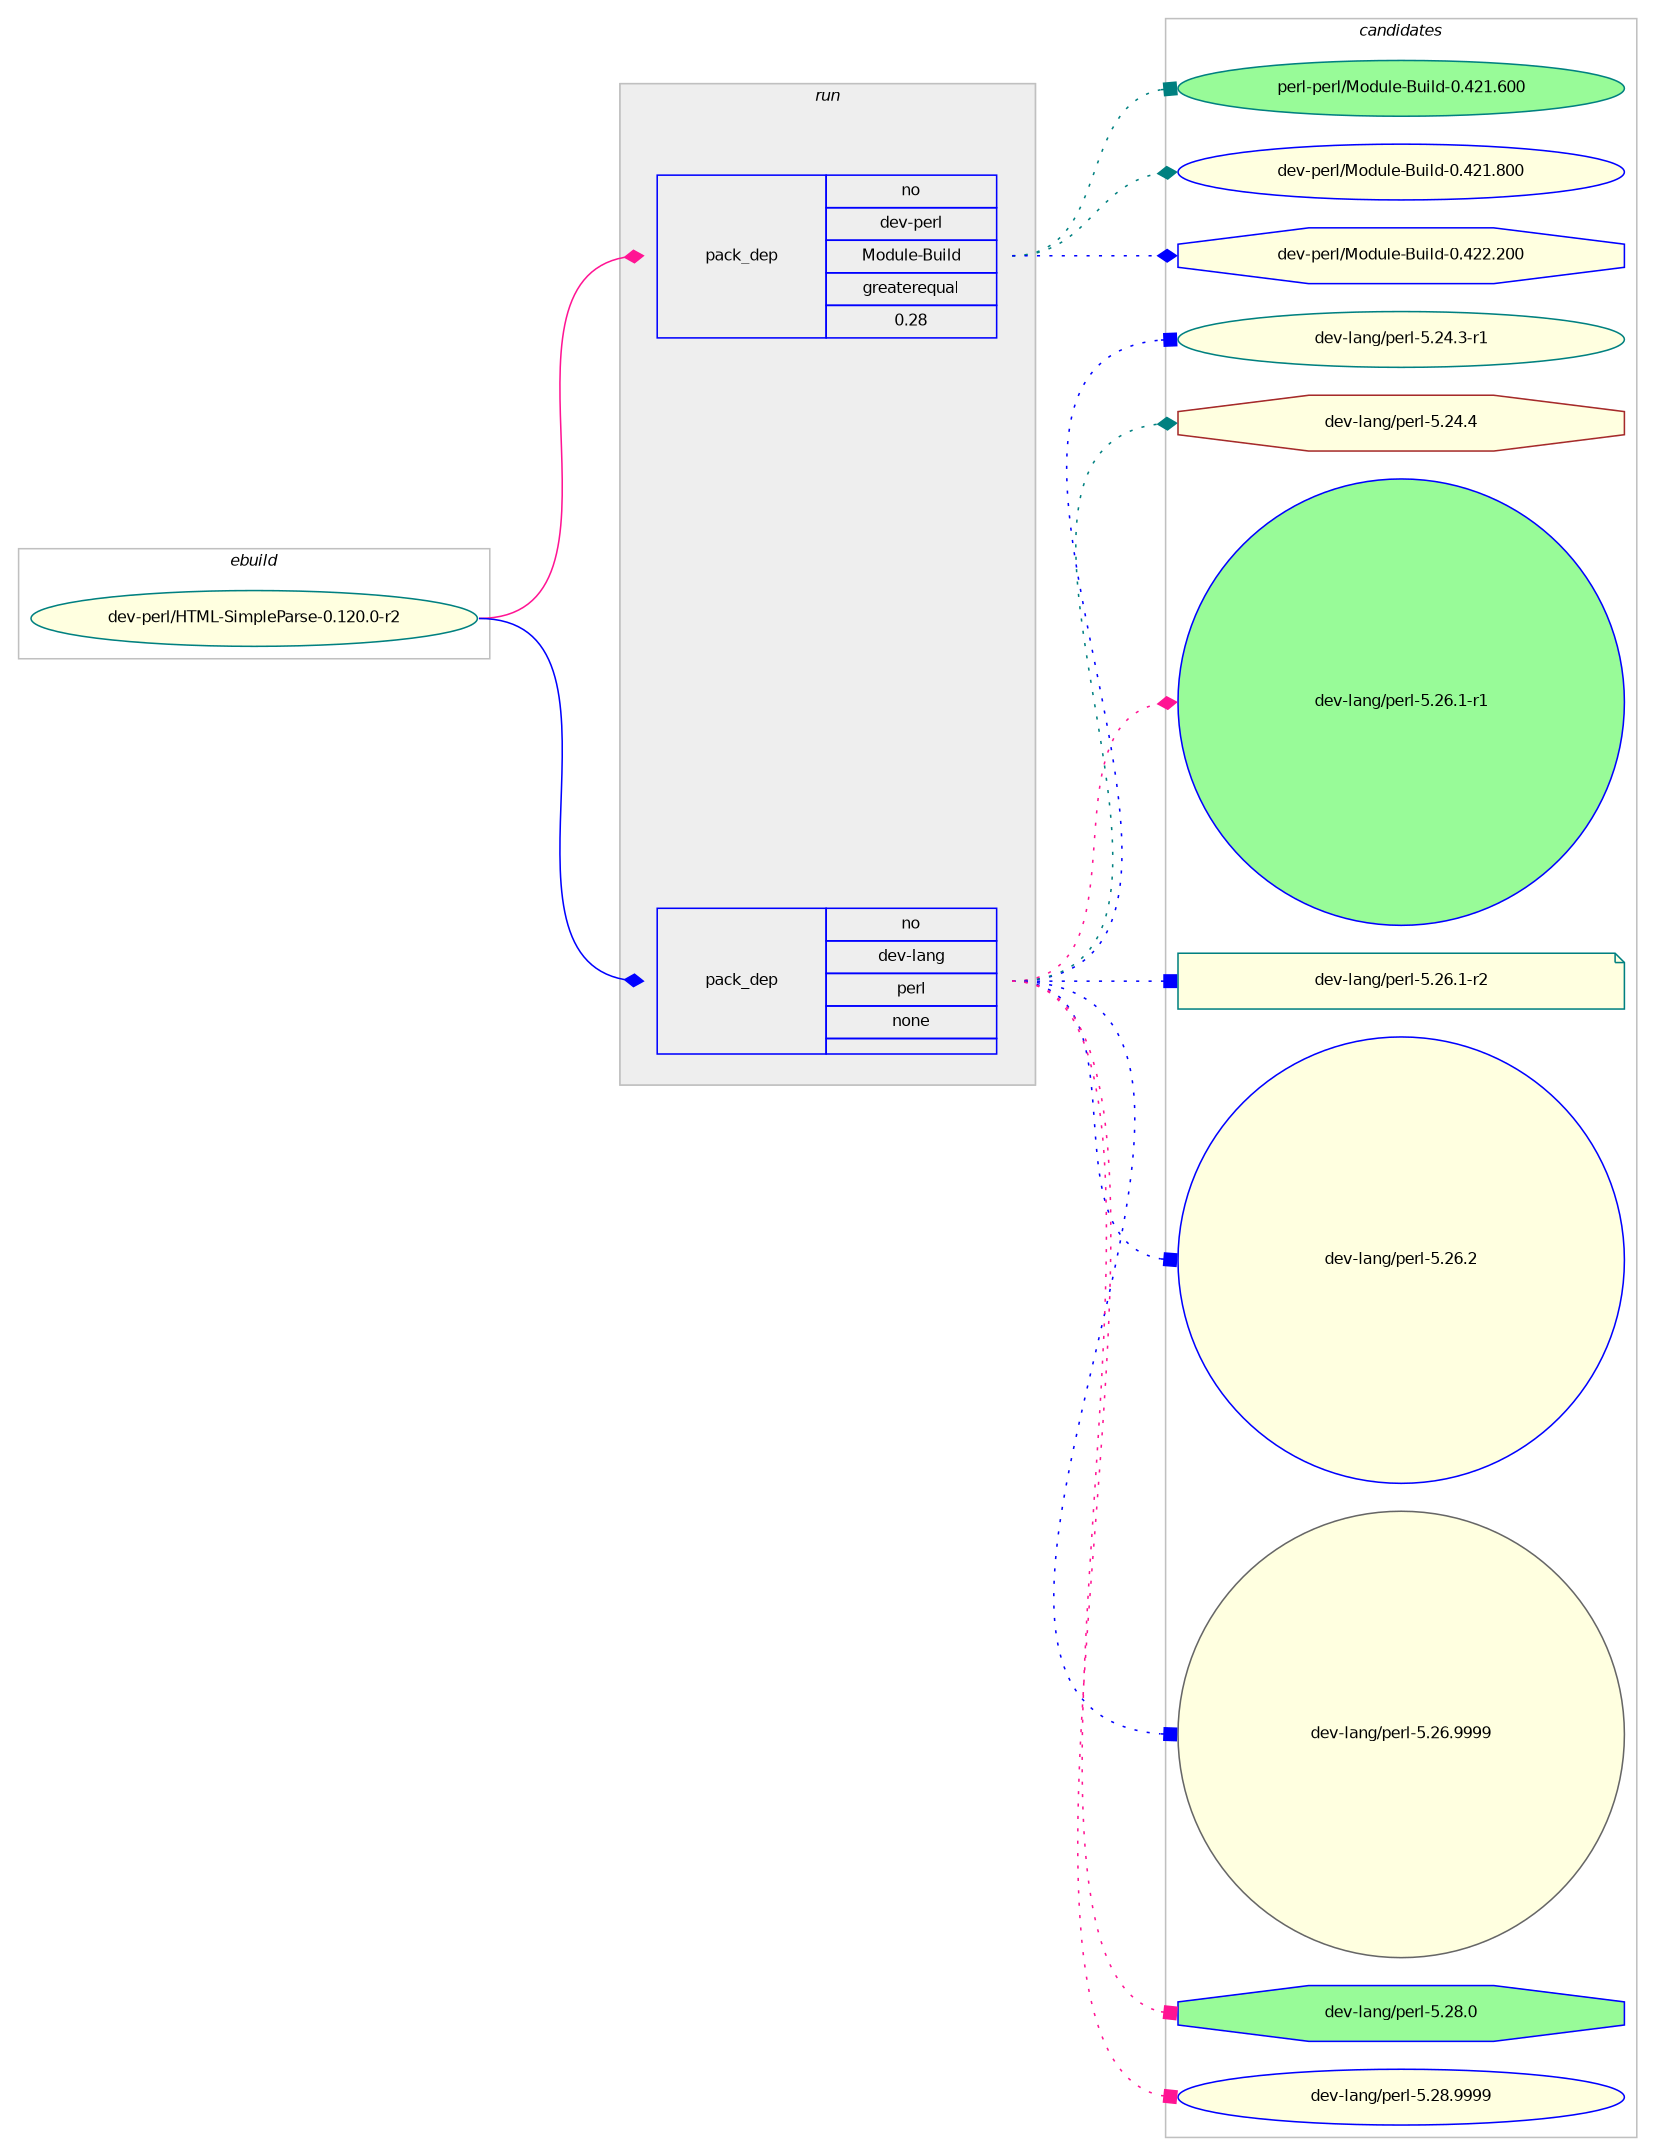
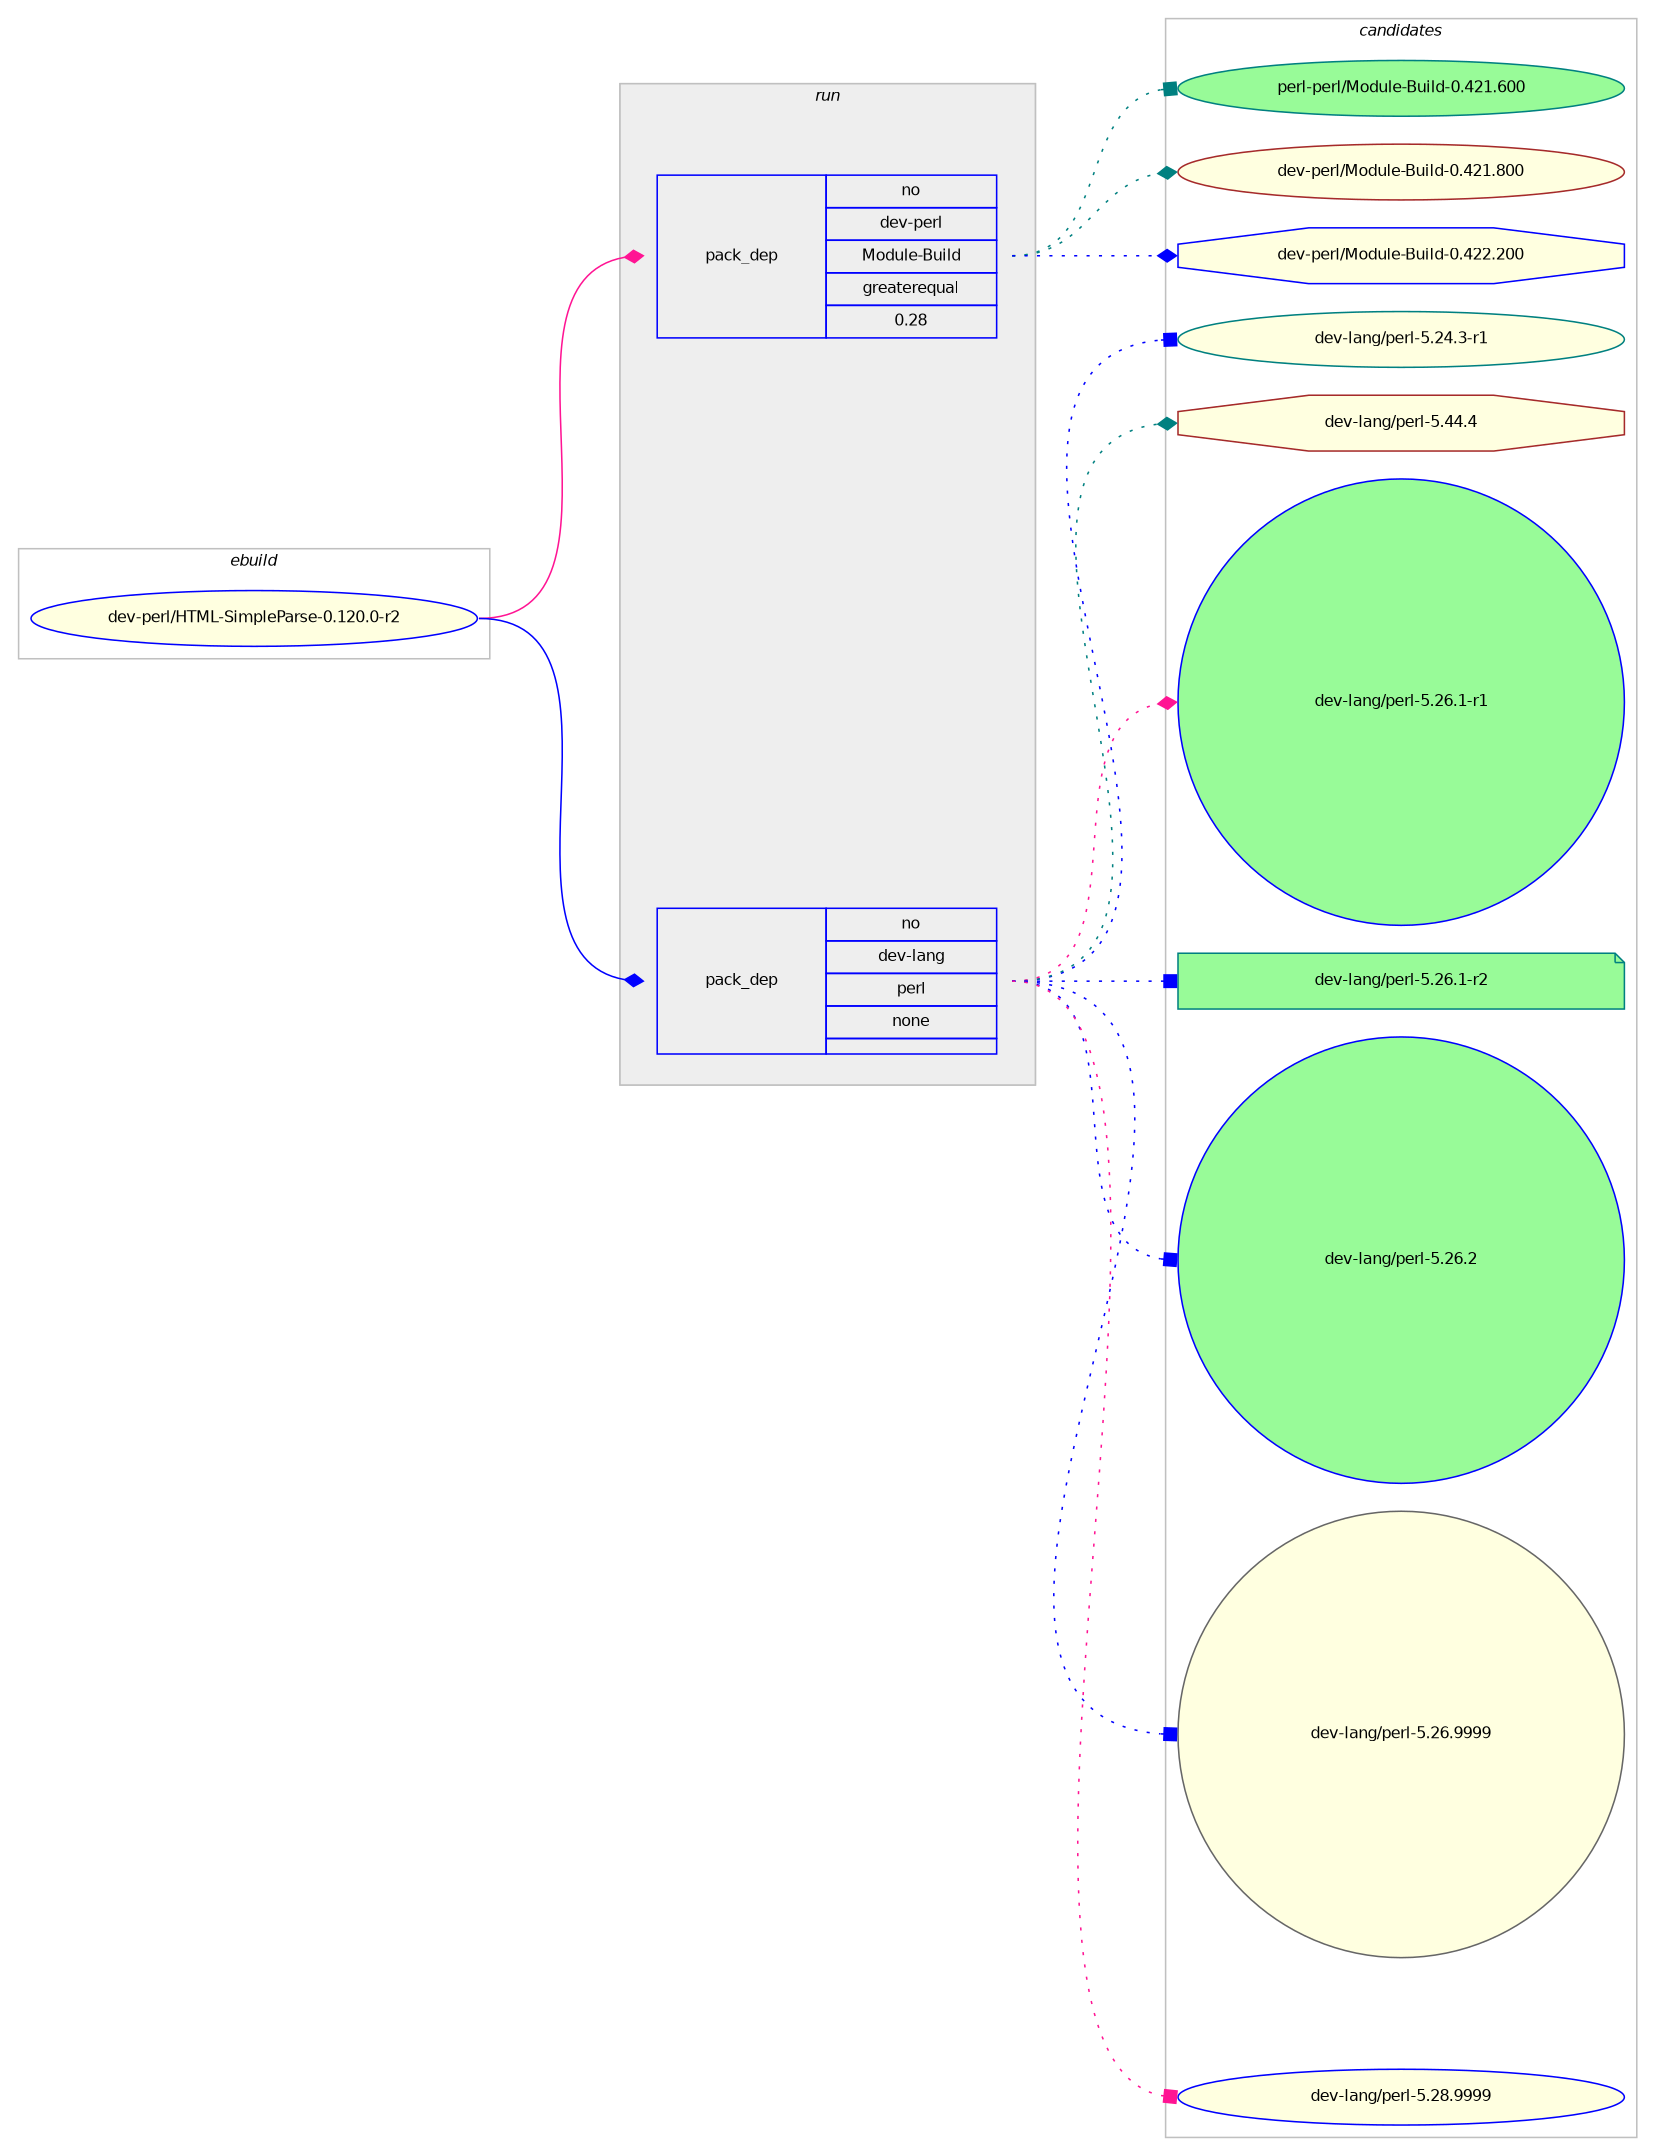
  digraph {
    compound=true
    concentrate=true
    fontname=Helvetica
    fontsize=10
    newrank=true
    rankdir=LR
    ranksep=1.5
    node [color=blue fillcolor=lightyellow fontname=Helvetica fontsize=10 shape=ellipse style=filled]
    edge [arrowhead=box color=blue headport=w style=dotted tailport=e weight=100]
-   n1 [color=teal label="dev-perl/HTML-SimpleParse-0.120.0-r2" width=4]
+   n1 [label="dev-perl/HTML-SimpleParse-0.120.0-r2" width=4]
    n2 [label=<<TABLE BORDER="0" CELLBORDER="1" CELLSPACING="0" CELLPADDING="4" WIDTH="220"><TR><TD ROWSPAN="6" CELLPADDING="30">pack_dep</TD></TR><TR><TD WIDTH="110">no</TD></TR><TR><TD>dev-perl</TD></TR><TR><TD>Module-Build</TD></TR><TR><TD>greaterequal</TD></TR><TR><TD>0.28</TD></TR></TABLE>> shape=none fillcolor="" style=""]
    n3 [label=<<TABLE BORDER="0" CELLBORDER="1" CELLSPACING="0" CELLPADDING="4" WIDTH="220"><TR><TD ROWSPAN="6" CELLPADDING="30">pack_dep</TD></TR><TR><TD WIDTH="110">no</TD></TR><TR><TD>dev-lang</TD></TR><TR><TD>perl</TD></TR><TR><TD>none</TD></TR><TR><TD></TD></TR></TABLE>> shape=none fillcolor="" style=""]
    n4 [color=teal fillcolor=palegreen label="perl-perl/Module-Build-0.421.600" width=4]
-   n5 [label="dev-perl/Module-Build-0.421.800" width=4]
+   n5 [color=brown label="dev-perl/Module-Build-0.421.800" width=4]
    n6 [label="dev-perl/Module-Build-0.422.200" shape=octagon width=4]
    n7 [color=teal label="dev-lang/perl-5.24.3-r1" width=4]
-   n8 [color=brown label="dev-lang/perl-5.24.4" shape=octagon width=4]
+   n8 [color=brown label="dev-lang/perl-5.44.4" shape=octagon width=4]
    n9 [fillcolor=palegreen label="dev-lang/perl-5.26.1-r1" shape=circle width=4]
-   n10 [color=teal label="dev-lang/perl-5.26.1-r2" shape=note width=4]
-   n11 [label="dev-lang/perl-5.26.2" shape=circle width=4]
+   n10 [color=teal fillcolor=palegreen label="dev-lang/perl-5.26.1-r2" shape=note width=4]
+   n11 [fillcolor=palegreen label="dev-lang/perl-5.26.2" shape=circle width=4]
    n12 [color=gray40 label="dev-lang/perl-5.26.9999" shape=circle width=4]
-   n13 [fillcolor=palegreen label="dev-lang/perl-5.28.0" shape=octagon width=4]
    n14 [label="dev-lang/perl-5.28.9999" width=4]
    subgraph cluster_1 {
      color=gray
      label=<<i>dependencies</i>>
      subgraph cluster_2 {
        color=gray
        fillcolor="#eeeeee"
        label=<<i>compile</i>>
        style=filled
        subgraph sub_3 {
          color=gray
          fillcolor="#eeeeee"
          label=<<i>compile</i>>
          style=filled
          n2
        }
      }
      subgraph cluster_4 {
        color=gray
        fillcolor="#eeeeee"
        label=<<i>compile and run</i>>
        style=filled
        subgraph sub_5 {
          color=gray
          fillcolor="#eeeeee"
          label=<<i>compile and run</i>>
          style=filled
          n3
        }
      }
      subgraph cluster_6 {
        color=gray
        fillcolor="#eeeeee"
        label=<<i>run</i>>
        style=filled
      }
    }
    subgraph cluster_7 {
      color=gray
      label=<<i>ebuild</i>>
      rank=same
      n1
    }
    subgraph cluster_8 {
      color=gray
      label=<<i>candidates</i>>
      rank=same
      subgraph sub_9 {
        color=black
        label=<<i>candidates</i>>
        nodesep=1
        rank=same
        n4
        n5
        n6
      }
      subgraph sub_10 {
        color=black
        label=<<i>candidates</i>>
        nodesep=1
        rank=same
        n7
        n8
        n9
        n10
        n11
        n12
-       n13
        n14
      }
    }
    n1 -> n2 [arrowhead=diamond color=deeppink style=solid weight=20]
    n1 -> n3 [arrowhead=diamond style=solid weight=20]
    n2 -> n4 [color=teal]
    n2 -> n5 [arrowhead=diamond color=teal]
    n2 -> n6 [arrowhead=diamond]
    n3 -> n7
    n3 -> n8 [arrowhead=diamond color=teal]
    n3 -> n9 [arrowhead=diamond color=deeppink]
    n3 -> n10
    n3 -> n11
    n3 -> n12
-   n3 -> n13 [color=deeppink]
    n3 -> n14 [color=deeppink]
  }
